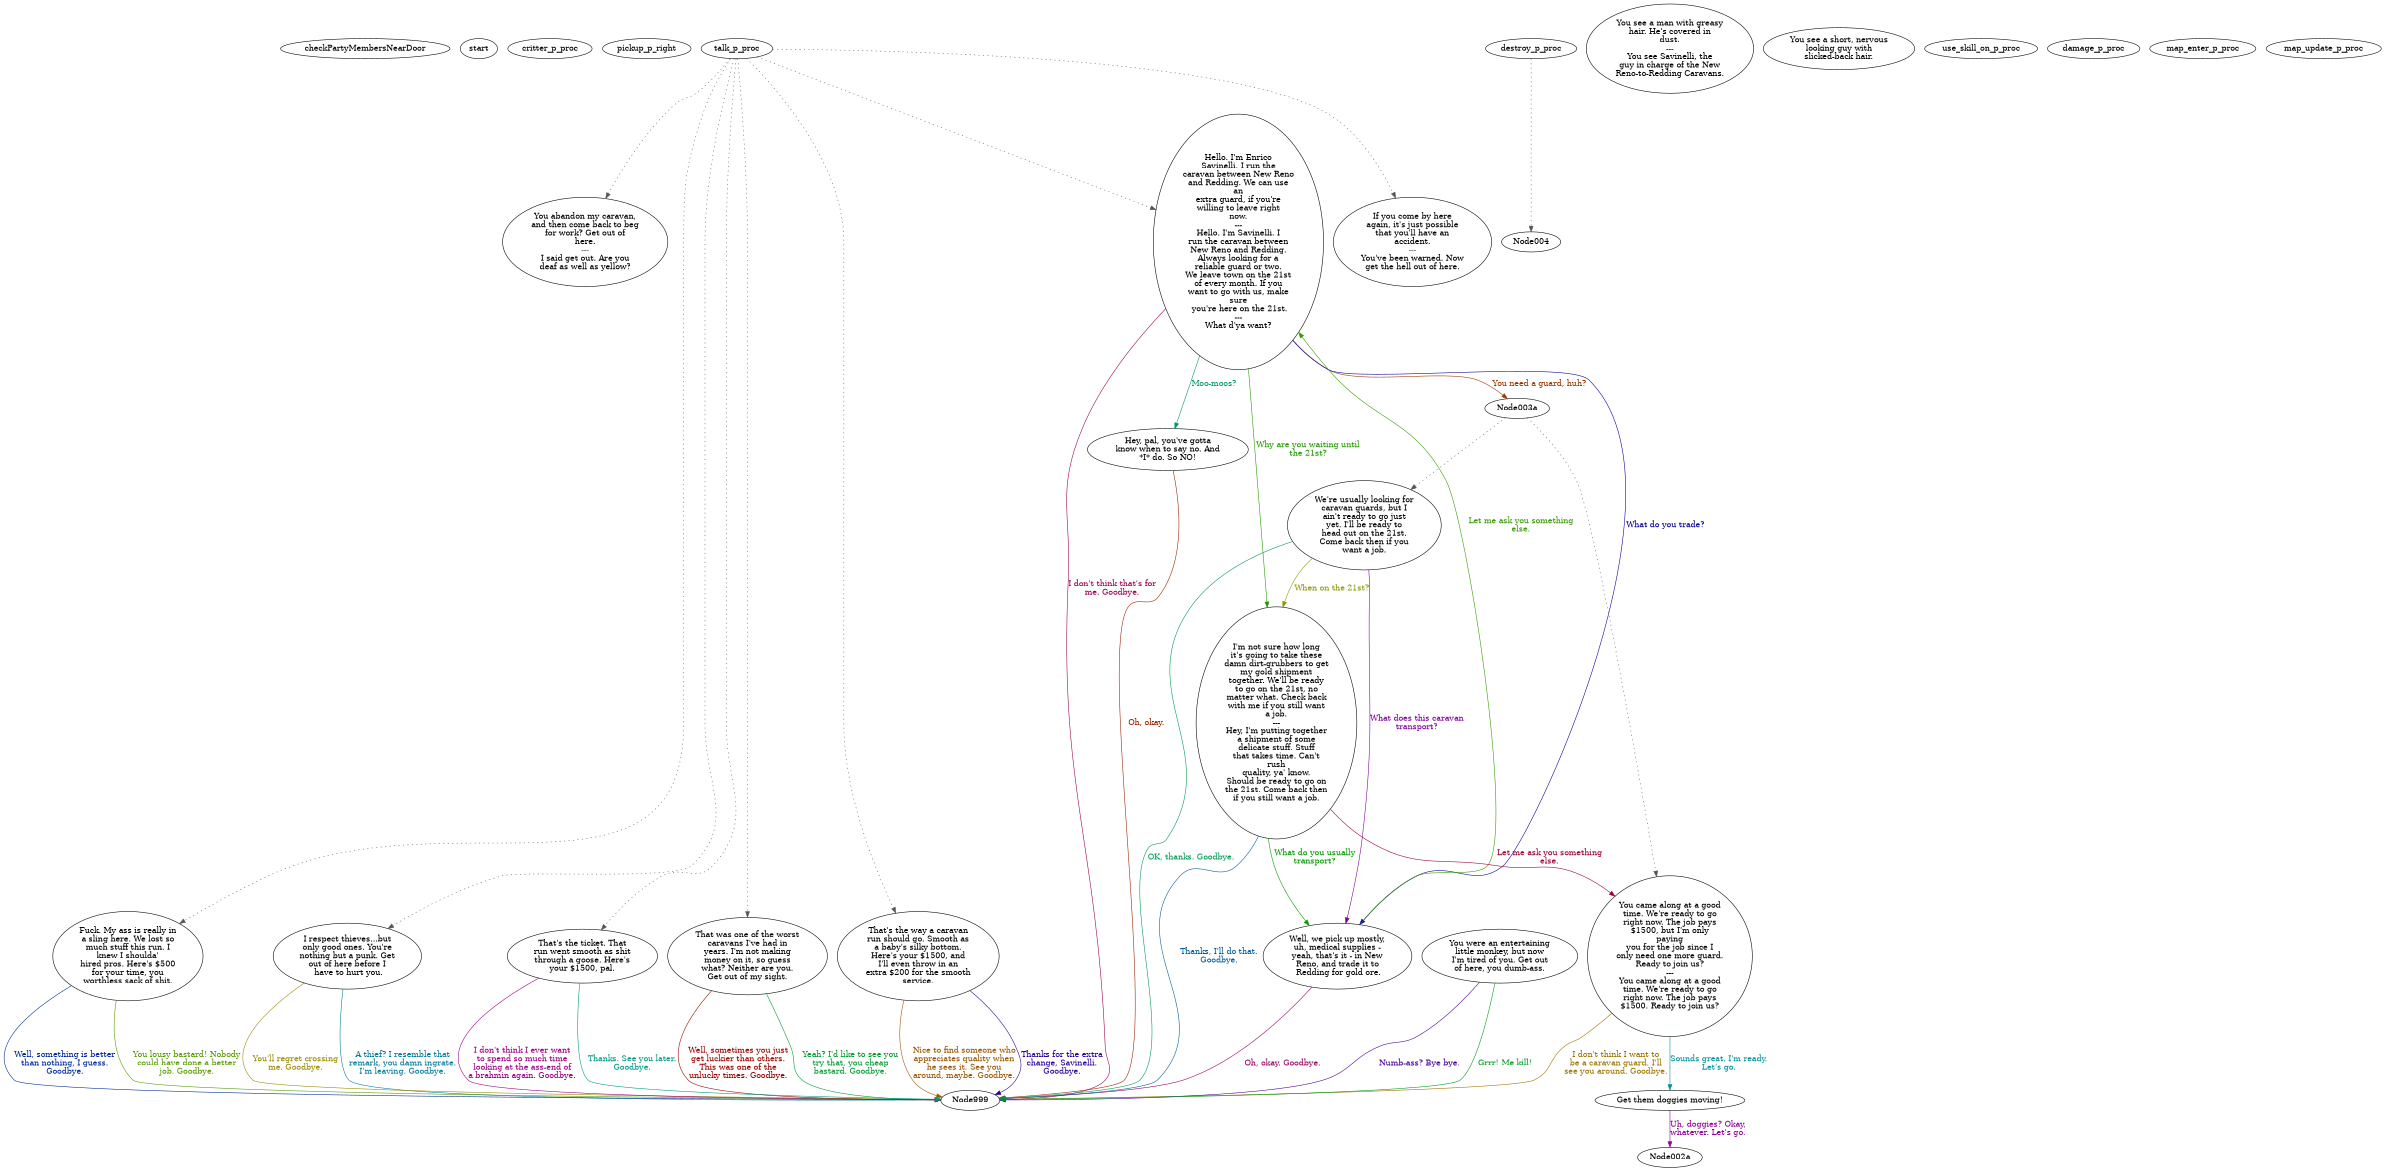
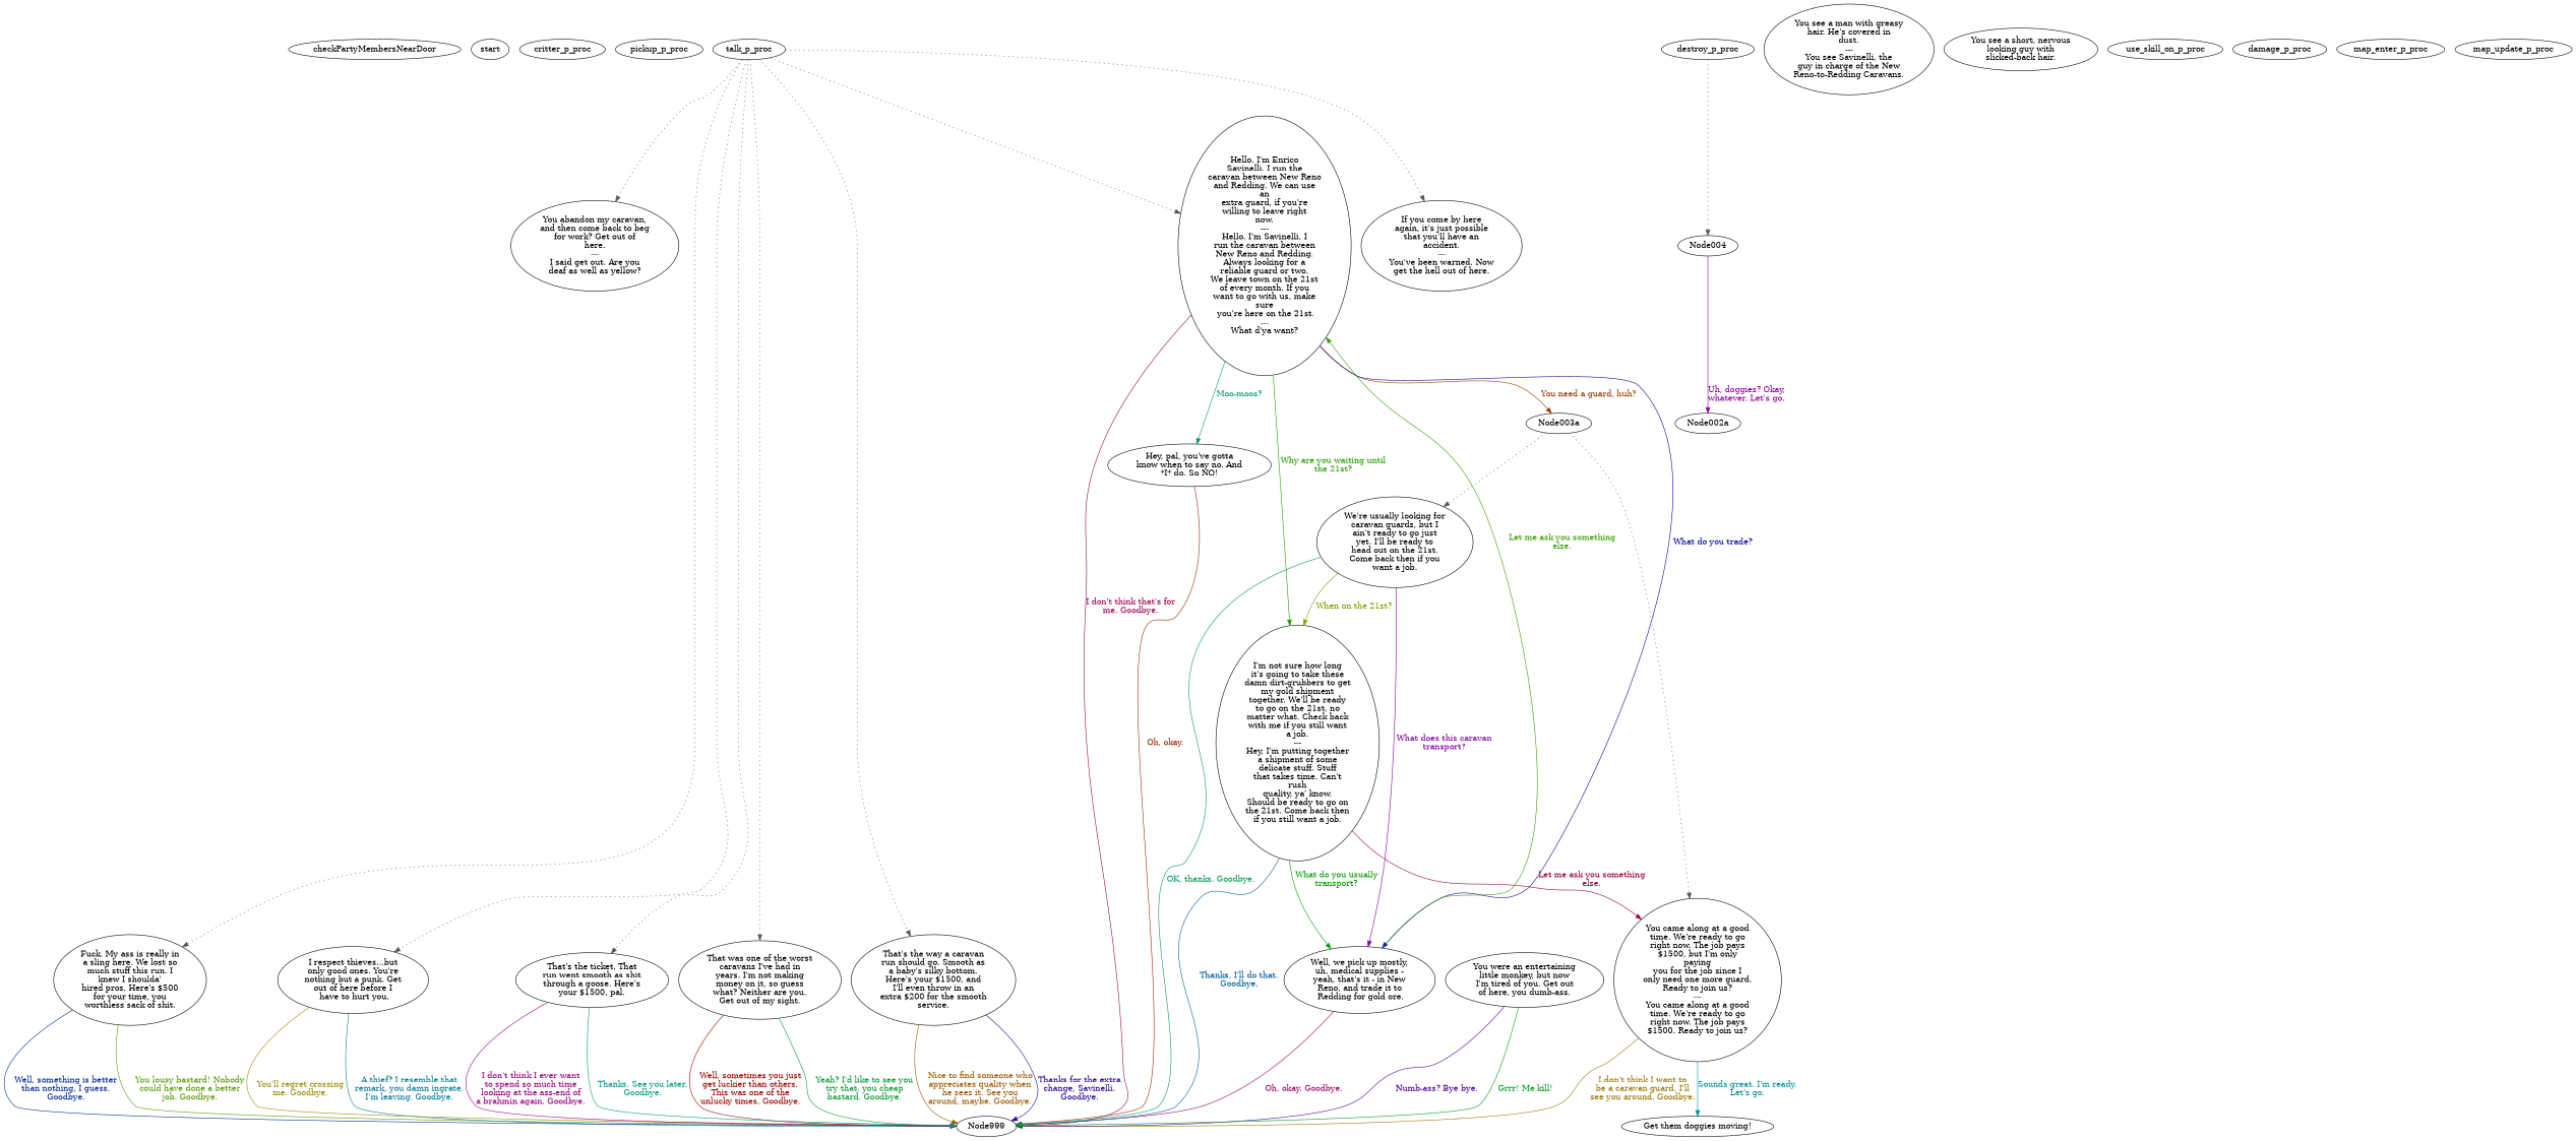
  digraph {
    node [color="#000000" fillcolor="#FFFFFF" style=filled]
    edge [color="#555555"]
    checkPartyMembersNearDoor
    start
    critter_p_proc
-   pickup_p_proc [label=pickup_p_right]
+   pickup_p_proc
    n5 [label="You abandon my caravan,\nand then come back to beg\nfor work? Get out of\nhere.\n---\nI said get out. Are you\ndeaf as well as yellow?"]
    talk_p_proc
    n7 [label="I respect thieves...but\nonly good ones. You're\nnothing but a punk. Get\nout of here before I\n have to hurt you."]
    n8 [label="That was one of the worst\ncaravans I've had in\nyears. I'm not making\nmoney on it, so guess\nwhat? Neither are you.\nGet out of my sight."]
    n9 [label="Fuck. My ass is really in\na sling here. We lost so\nmuch stuff this run. I\nknew I shoulda'\nhired pros. Here's $500\nfor your time, you\nworthless sack of shit."]
    n10 [label="That's the ticket. That\nrun went smooth as shit\nthrough a goose. Here's\nyour $1500, pal."]
    n11 [label="That's the way a caravan\nrun should go. Smooth as\na baby's silky bottom.\nHere's your $1500, and\nI'll even throw in an\nextra $200 for the smooth\nservice."]
    n12 [label="If you come by here\nagain, it's just possible\nthat you'll have an\naccident.\n---\nYou've been warned. Now\nget the hell out of here."]
    n13 [label="Hello. I'm Enrico\nSavinelli. I run the\ncaravan between New Reno\nand Redding. We can use\nan\nextra guard, if you're\nwilling to leave right\nnow.\n---\nHello. I'm Savinelli. I\nrun the caravan between\nNew Reno and Redding.\nAlways looking for a\nreliable guard or two.\nWe leave town on the 21st\nof every month. If you\nwant to go with us, make\nsure\n you're here on the 21st.\n---\nWhat d'ya want?"]
    Node999
    n15 [label="Hey, pal, you've gotta\nknow when to say no. And\n*I* do. So NO!"]
    Node003a
    n17 [label="Well, we pick up mostly,\nuh, medical supplies -\nyeah, that's it - in New\nReno, and trade it to\n Redding for gold ore."]
    n18 [label="I'm not sure how long\nit's going to take these\ndamn dirt-grubbers to get\nmy gold shipment\ntogether. We'll be ready\nto go on the 21st, no\nmatter what. Check back\nwith me if you still want\na job.\n---\nHey, I'm putting together\na shipment of some\ndelicate stuff. Stuff\nthat takes time. Can't\nrush\nquality, ya' know.\nShould be ready to go on\nthe 21st. Come back then\nif you still want a job."]
    n19 [label="You came along at a good\ntime. We're ready to go\nright now. The job pays\n$1500, but I'm only\npaying\nyou for the job since I\nonly need one more guard.\nReady to join us?\n---\nYou came along at a good\ntime. We're ready to go\nright now. The job pays\n$1500. Ready to join us?"]
    n20 [label="We're usually looking for\ncaravan guards, but I\nain't ready to go just\nyet. I'll be ready to\nhead out on the 21st.\nCome back then if you\nwant a job."]
    destroy_p_proc
    Node004
    n23 [label="You see a man with greasy\nhair. He's covered in\ndust.\n---\nYou see Savinelli, the\nguy in charge of the New\nReno-to-Redding Caravans."]
    n24 [label="You see a short, nervous\nlooking guy with\nslicked-back hair."]
    use_skill_on_p_proc
    damage_p_proc
    map_enter_p_proc
    map_update_p_proc
    n29 [label="Get them doggies moving!"]
    Node002a
    n31 [label="You were an entertaining\nlittle monkey, but now\nI'm tired of you. Get out\nof here, you dumb-ass."]
    talk_p_proc -> n5 [style=dotted]
    talk_p_proc -> n7 [style=dotted]
    talk_p_proc -> n8 [style=dotted]
    talk_p_proc -> n9 [style=dotted]
    talk_p_proc -> n10 [style=dotted]
    talk_p_proc -> n11 [style=dotted]
    talk_p_proc -> n12 [style=dotted]
    talk_p_proc -> n13 [style=dotted]
    n7 -> Node999 [color="#007C99" fontcolor="#007C99" label="A thief? I resemble that\nremark, you damn ingrate.\nI'm leaving. Goodbye."]
    n7 -> Node999 [color="#998900" fontcolor="#998900" label="You'll regret crossing\nme. Goodbye."]
    n8 -> Node999 [color="#009930" fontcolor="#009930" label="Yeah? I'd like to see you\ntry that, you cheap\nbastard. Goodbye."]
    n8 -> Node999 [color="#990400" fontcolor="#990400" label="Well, sometimes you just\nget luckier than others.\nThis was one of the\nunlucky times. Goodbye."]
    n9 -> Node999 [color="#002999" fontcolor="#002999" label="Well, something is better\nthan nothing, I guess.\nGoodbye."]
    n9 -> Node999 [color="#569900" fontcolor="#569900" label="You lousy bastard! Nobody\ncould have done a better\njob. Goodbye."]
    n10 -> Node999 [color="#990082" fontcolor="#990082" label="I don't think I ever want\nto spend so much time\nlooking at the ass-end of\na brahmin again. Goodbye."]
    n10 -> Node999 [color="#009983" fontcolor="#009983" label="Thanks. See you later.\nGoodbye."]
    n11 -> Node999 [color="#995600" fontcolor="#995600" label="Nice to find someone who\nappreciates quality when\nhe sees it. See you\naround, maybe. Goodbye."]
    n11 -> Node999 [color="#2A0099" fontcolor="#2A0099" label="Thanks for the extra\nchange, Savinelli.\nGoodbye."]
    n13 -> Node999 [color="#99004F" fontcolor="#99004F" label="I don't think that's for\nme. Goodbye."]
    n13 -> n15 [color="#009963" fontcolor="#009963" label="Moo-moos?"]
    n13 -> Node003a [color="#993700" fontcolor="#993700" label="You need a guard, huh?"]
    n13 -> n17 [color="#0A0099" fontcolor="#0A0099" label="What do you trade?"]
    n13 -> n18 [color="#239900" fontcolor="#239900" label="Why are you waiting until\nthe 21st?"]
    n15 -> Node999 [color="#992300" fontcolor="#992300" label="Oh, okay."]
    Node003a -> n19 [style=dotted]
    Node003a -> n20 [style=dotted]
    n17 -> n13 [color="#369900" fontcolor="#369900" label="Let me ask you something\nelse."]
    n17 -> Node999 [color="#990063" fontcolor="#990063" label="Oh, okay. Goodbye."]
    n18 -> Node999 [color="#005C99" fontcolor="#005C99" label="Thanks, I'll do that.\nGoodbye."]
    n18 -> n17 [color="#039900" fontcolor="#039900" label="What do you usually\ntransport?"]
    n18 -> n19 [color="#990030" fontcolor="#990030" label="Let me ask you something\nelse."]
    n19 -> Node999 [color="#997600" fontcolor="#997600" label="I don't think I want to\nbe a caravan guard. I'll\nsee you around. Goodbye."]
    n19 -> n29 [color="#008F99" fontcolor="#008F99" label="Sounds great. I'm ready.\nLet's go."]
    n20 -> Node999 [color="#009950" fontcolor="#009950" label="OK, thanks. Goodbye."]
    n20 -> n17 [color="#7C0099" fontcolor="#7C0099" label="What does this caravan\ntransport?"]
    n20 -> n18 [color="#899900" fontcolor="#899900" label="When on the 21st?"]
    destroy_p_proc -> Node004 [style=dotted]
-   n29 -> Node002a [color="#900099" fontcolor="#900099" label="Uh, doggies? Okay,\nwhatever. Let's go."]
+   Node004 -> Node002a [color="#900099" fontcolor="#900099" label="Uh, doggies? Okay,\nwhatever. Let's go."]
    n31 -> Node999 [color="#490099" fontcolor="#490099" label="Numb-ass? Bye bye."]
    n31 -> Node999 [color="#00991D" fontcolor="#00991D" label="Grrr! Me kill!"]
  }
